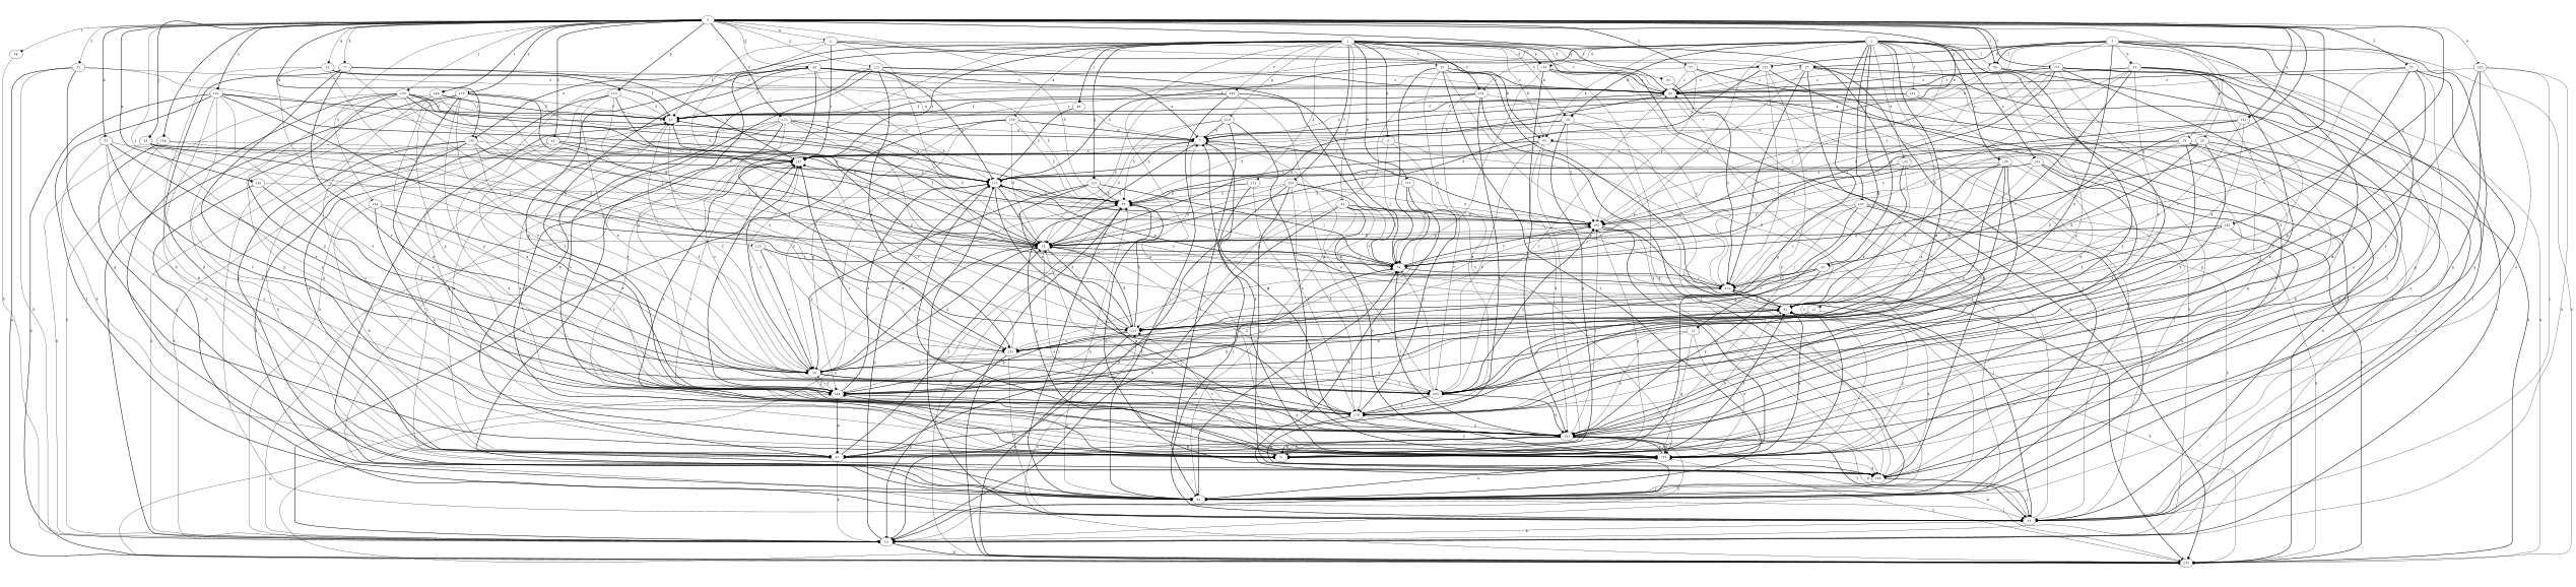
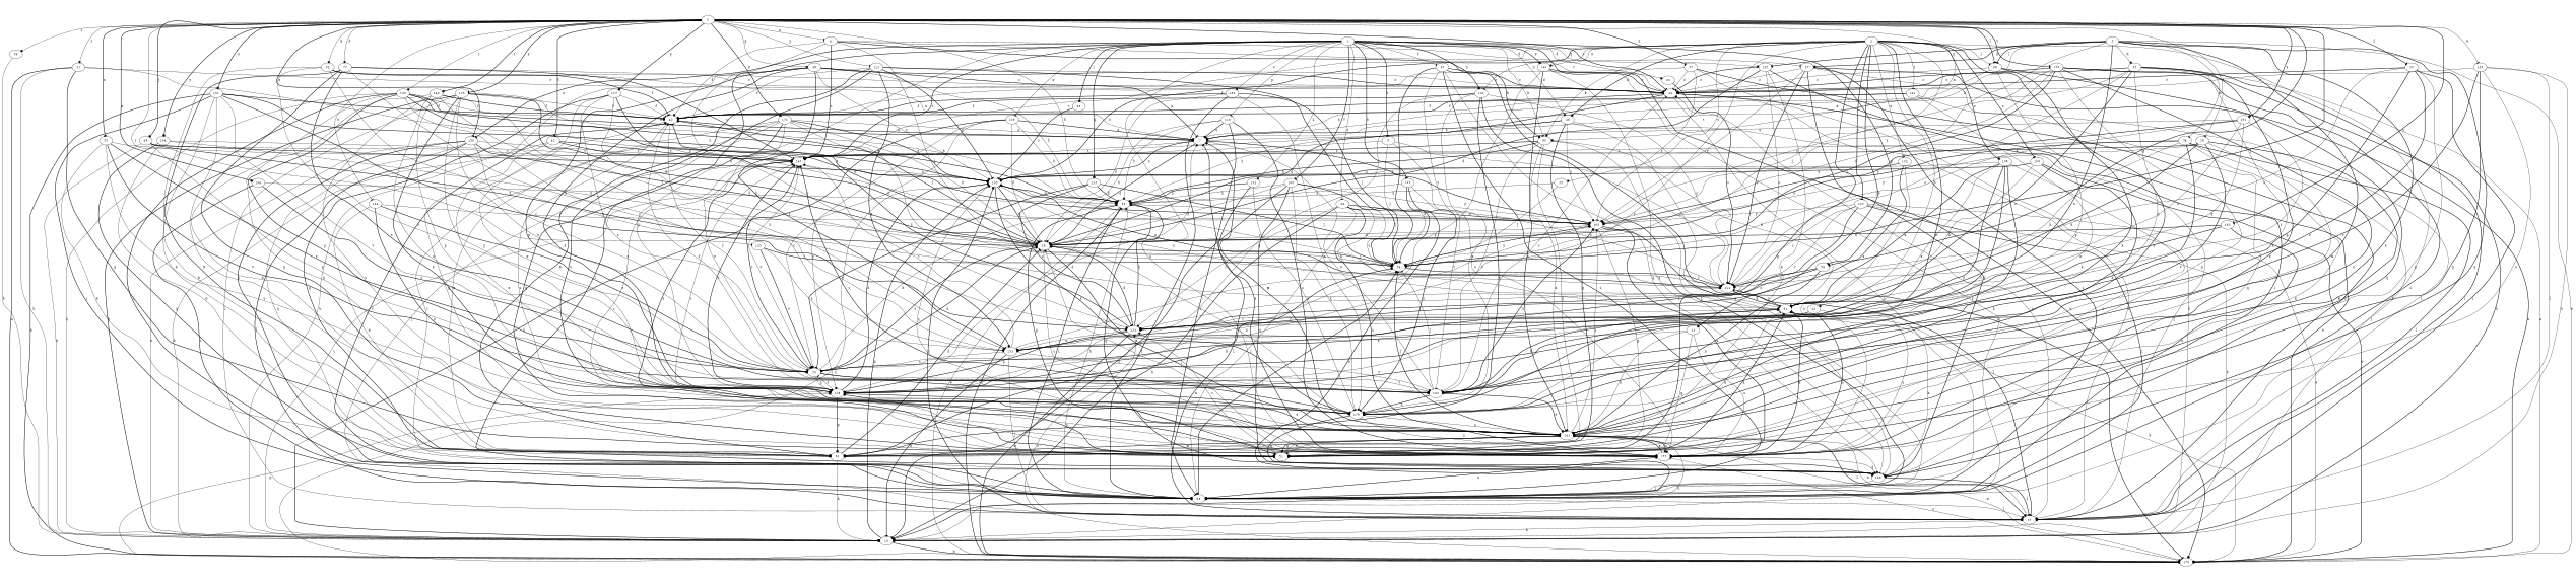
  strict digraph {
    fontname="Courier Prime"
    node [fontname="Courier Prime"]
    edge [arrowhead=dot fontname="Courier Prime" style=solid]
    0
    4
    7
    22
    31
    38
    39
    42
    48
    50
    59
    64
    68
    74
    77
    88
    92
    97
    99
    112
    113
    129
    130
    134
    146
    151
    156
    164
    165
    171
    179
    181
    183
    184
    190
    80
    147
    27
    43
    133
    103
    185
    28
    66
    170
    89
    14
    51
    178
    96
    163
    81
    118
    111
    141
    193
    126
    36
    155
    1
    8
    23
    26
    33
    34
    65
    101
    116
    123
    125
    136
    140
    160
    162
    169
    192
    2
    12
    13
+   35
    102
    106
    107
    108
    131
    3
    93
    94
    0 -> 4 [arrowhead=tee label=a]
-   0 -> 7 [label=a style=bold]
+   0 -> 7 [label=a]
    0 -> 22 [arrowhead=tee label=c style=bold]
    0 -> 31 [label=e]
    0 -> 38 [arrowhead=tee label=f]
    0 -> 39 [arrowhead=tee label=f style=bold]
    0 -> 42 [arrowhead=tee label=f style=bold]
    0 -> 48 [label=g]
    0 -> 50 [arrowhead=tee label=g style=bold]
    0 -> 59 [label=h]
    0 -> 64 [label=i]
    0 -> 68 [label=j style=bold]
    0 -> 74 [label=j style=bold]
    0 -> 77 [label=k]
    0 -> 88 [arrowhead=tee label=l style=bold]
    0 -> 92 [label=m]
    0 -> 97 [arrowhead=tee label=n style=bold]
    0 -> 99 [arrowhead=tee label=n style=bold]
    0 -> 112 [arrowhead=tee label=p]
    0 -> 113 [label=p style=bold]
    0 -> 129 [arrowhead=tee label=r]
    0 -> 130 [label=r]
    0 -> 134 [arrowhead=tee label=s]
    0 -> 146 [label=t style=bold]
    0 -> 151 [label=u style=bold]
    0 -> 156 [arrowhead=tee label=v style=bold]
    0 -> 164 [label=w style=bold]
    0 -> 165 [arrowhead=tee label=w]
    0 -> 171 [label=x style=bold]
    0 -> 179 [arrowhead=tee label=y style=bold]
    0 -> 181 [label=y style=bold]
    0 -> 183 [arrowhead=tee label=y style=bold]
    0 -> 184 [label=y style=bold]
    0 -> 190 [arrowhead=tee label=z style=bold]
    4 -> 22 [arrowhead=tee label=c]
    4 -> 74 [label=j]
    4 -> 80 [label=k style=bold]
    4 -> 147 [label=t style=bold]
    4 -> 27 [arrowhead=tee label=d]
    4 -> 43 [label=f]
    4 -> 133 [label=r]
    7 -> 147 [label=t]
    7 -> 103 [arrowhead=tee label=n style=bold]
    7 -> 185 [arrowhead=tee label=y style=bold]
    7 -> 28 [label=d style=bold]
    22 -> 43 [arrowhead=tee label=f style=bold]
    22 -> 28 [arrowhead=tee label=d style=bold]
    22 -> 66 [label=i]
    22 -> 170 [arrowhead=tee label=w style=bold]
    22 -> 89 [label=l]
    31 -> 22 [arrowhead=tee label=c]
    31 -> 185 [arrowhead=tee label=y]
    31 -> 170 [arrowhead=tee label=w style=bold]
    31 -> 14 [label=b]
    31 -> 51 [arrowhead=tee label=g style=bold]
    38 -> 147 [arrowhead=tee label=t style=bold]
    38 -> 185 [arrowhead=tee label=y]
    38 -> 178 [arrowhead=tee label=x]
    38 -> 96 [label=m style=bold]
    38 -> 163 [label=v style=bold]
    38 -> 81 [arrowhead=tee label=k style=bold]
    39 -> 22 [label=c style=bold]
    39 -> 89 [label=l style=bold]
    39 -> 51 [label=g]
    39 -> 163 [arrowhead=tee label=v style=bold]
    39 -> 118 [arrowhead=tee label=p style=bold]
    39 -> 111 [label=o]
    42 -> 147 [arrowhead=tee label=t style=bold]
    42 -> 28 [label=d style=bold]
    42 -> 14 [label=b]
    42 -> 141 [arrowhead=tee label=s]
    48 -> 7 [arrowhead=tee label=a style=bold]
    48 -> 22 [arrowhead=tee label=c style=bold]
    48 -> 59 [label=h]
    48 -> 103 [label=n]
    48 -> 14 [label=b]
    48 -> 178 [arrowhead=tee label=x style=bold]
    48 -> 118 [arrowhead=tee label=p style=bold]
    48 -> 193 [arrowhead=tee label=z style=bold]
    50 -> 133 [arrowhead=tee label=r style=bold]
    50 -> 111 [arrowhead=tee label=o style=bold]
    50 -> 141 [label=s style=bold]
    59 -> 185 [arrowhead=tee label=y]
    59 -> 66 [label=i style=bold]
    59 -> 170 [label=w]
    59 -> 51 [label=g style=bold]
    59 -> 126 [arrowhead=tee label=q style=bold]
    64 -> 14 [arrowhead=tee label=b]
    68 -> 147 [label=t]
    68 -> 103 [arrowhead=tee label=n style=bold]
    68 -> 28 [arrowhead=tee label=d style=bold]
    68 -> 14 [label=b]
    68 -> 118 [label=p]
    74 -> 185 [label=y style=bold]
    74 -> 111 [label=o style=bold]
    77 -> 22 [arrowhead=tee label=c]
    77 -> 147 [arrowhead=tee label=t style=bold]
    77 -> 51 [label=g style=bold]
    77 -> 96 [label=m style=bold]
    77 -> 163 [label=v style=bold]
    77 -> 81 [arrowhead=tee label=k]
    88 -> 7 [arrowhead=tee label=a]
    88 -> 22 [label=c]
    88 -> 178 [label=x style=bold]
    88 -> 118 [arrowhead=tee label=p]
    88 -> 126 [label=q style=bold]
    92 -> 7 [label=a]
    92 -> 22 [arrowhead=tee label=c]
    92 -> 43 [arrowhead=tee label=f style=bold]
    92 -> 96 [label=m]
    92 -> 193 [arrowhead=tee label=z]
    92 -> 36 [label=e]
    97 -> 22 [arrowhead=tee label=c]
    97 -> 43 [label=f]
    97 -> 185 [arrowhead=tee label=y]
    97 -> 89 [arrowhead=tee label=l style=bold]
    97 -> 14 [label=b]
    99 -> 147 [arrowhead=tee label=t]
    99 -> 96 [label=m]
    99 -> 163 [label=v style=bold]
    99 -> 36 [arrowhead=tee label=e style=bold]
    99 -> 155 [arrowhead=tee label=u]
    112 -> 22 [arrowhead=tee label=c]
    112 -> 74 [arrowhead=tee label=j style=bold]
    112 -> 43 [label=f]
    112 -> 103 [arrowhead=tee label=n style=bold]
    112 -> 96 [label=m style=bold]
    112 -> 193 [label=z style=bold]
    112 -> 155 [arrowhead=tee label=u style=bold]
    113 -> 43 [arrowhead=tee label=f]
    113 -> 28 [label=d style=bold]
    113 -> 178 [label=x]
    113 -> 193 [label=z]
    113 -> 126 [arrowhead=tee label=q style=bold]
    113 -> 36 [label=e]
    129 -> 74 [arrowhead=tee label=j style=bold]
    129 -> 193 [arrowhead=tee label=z]
    129 -> 36 [label=e style=bold]
    130 -> 7 [label=a style=bold]
    130 -> 59 [arrowhead=tee label=h style=bold]
    130 -> 43 [arrowhead=tee label=f]
    130 -> 133 [arrowhead=tee label=r]
    130 -> 185 [arrowhead=tee label=y style=bold]
    130 -> 66 [label=i style=bold]
    130 -> 14 [label=b]
    130 -> 51 [arrowhead=tee label=g]
    130 -> 118 [label=p style=bold]
    134 -> 185 [label=y]
    134 -> 96 [arrowhead=tee label=m]
    134 -> 141 [label=s style=bold]
    134 -> 36 [arrowhead=tee label=e style=bold]
    146 -> 74 [label=j]
    146 -> 43 [arrowhead=tee label=f style=bold]
    146 -> 178 [arrowhead=tee label=x]
    146 -> 96 [label=m]
    146 -> 118 [label=p]
    146 -> 193 [label=z]
    146 -> 155 [arrowhead=tee label=u]
    151 -> 43 [arrowhead=tee label=f style=bold]
    151 -> 133 [label=r style=bold]
    151 -> 103 [label=n style=bold]
    151 -> 66 [arrowhead=tee label=i style=bold]
    151 -> 170 [label=w style=bold]
    151 -> 51 [arrowhead=tee label=g]
    151 -> 96 [label=m]
    151 -> 163 [arrowhead=tee label=v]
    156 -> 22 [label=c style=bold]
    156 -> 74 [label=j style=bold]
    156 -> 185 [label=y]
    156 -> 28 [arrowhead=tee label=d]
    156 -> 66 [label=i style=bold]
    156 -> 14 [arrowhead=tee label=b style=bold]
    156 -> 51 [arrowhead=tee label=g]
    156 -> 155 [arrowhead=tee label=u style=bold]
    164 -> 59 [label=h]
    164 -> 66 [arrowhead=tee label=i style=bold]
    164 -> 36 [label=e style=bold]
    165 -> 22 [arrowhead=tee label=c]
    165 -> 89 [label=l]
    165 -> 14 [label=b]
    165 -> 51 [arrowhead=tee label=g style=bold]
    165 -> 163 [arrowhead=tee label=v style=bold]
    165 -> 155 [arrowhead=tee label=u]
    171 -> 7 [label=a]
    171 -> 103 [arrowhead=tee label=n style=bold]
    171 -> 28 [arrowhead=tee label=d]
    171 -> 66 [arrowhead=tee label=i]
    171 -> 89 [label=l]
    171 -> 51 [label=g style=bold]
    171 -> 96 [arrowhead=tee label=m]
    171 -> 163 [label=v]
    171 -> 111 [arrowhead=tee label=o]
    179 -> 59 [label=h]
    179 -> 43 [arrowhead=tee label=f]
    179 -> 28 [label=d style=bold]
    179 -> 89 [arrowhead=tee label=l]
    179 -> 14 [label=b style=bold]
    179 -> 118 [arrowhead=tee label=p]
    179 -> 141 [arrowhead=tee label=s style=bold]
    179 -> 36 [arrowhead=tee label=e]
    181 -> 7 [label=a]
    181 -> 74 [label=j]
    181 -> 133 [arrowhead=tee label=r]
    181 -> 185 [label=y style=bold]
    181 -> 81 [arrowhead=tee label=k]
    181 -> 111 [label=o]
    183 -> 28 [label=d style=bold]
    183 -> 81 [label=k style=bold]
    183 -> 155 [label=u style=bold]
    184 -> 147 [label=t]
    184 -> 28 [label=d]
    184 -> 96 [label=m]
    184 -> 126 [label=q style=bold]
    190 -> 147 [arrowhead=tee label=t]
    190 -> 28 [arrowhead=tee label=d style=bold]
    190 -> 66 [arrowhead=tee label=i style=bold]
    190 -> 89 [arrowhead=tee label=l style=bold]
    190 -> 14 [label=b]
    190 -> 126 [arrowhead=tee label=q]
    190 -> 36 [label=e]
    80 -> 59 [label=h style=bold]
    80 -> 147 [arrowhead=tee label=t style=bold]
    80 -> 66 [arrowhead=tee label=i]
    80 -> 51 [label=g]
    80 -> 163 [arrowhead=tee label=v]
    80 -> 81 [arrowhead=tee label=k]
    80 -> 141 [label=s]
    147 -> 103 [label=n]
    147 -> 141 [arrowhead=tee label=s style=bold]
    147 -> 36 [label=e]
    27 -> 22 [label=c]
    27 -> 185 [label=y]
    27 -> 66 [label=i style=bold]
    27 -> 170 [label=w style=bold]
    27 -> 89 [arrowhead=tee label=l]
    27 -> 111 [arrowhead=tee label=o style=bold]
    27 -> 126 [label=q style=bold]
+   43 -> 7 [label=a style=bold]
    43 -> 51 [arrowhead=tee label=g]
    43 -> 155 [arrowhead=tee label=u]
    133 -> 59 [label=h style=bold]
    133 -> 43 [arrowhead=tee label=f style=bold]
    133 -> 28 [label=d style=bold]
    133 -> 170 [arrowhead=tee label=w style=bold]
    133 -> 118 [label=p style=bold]
    133 -> 193 [arrowhead=tee label=z]
    103 -> 59 [label=h style=bold]
    103 -> 28 [label=d style=bold]
    103 -> 178 [arrowhead=tee label=x style=bold]
    103 -> 111 [label=o]
    185 -> 28 [label=d]
    185 -> 89 [arrowhead=tee label=l style=bold]
    185 -> 51 [arrowhead=tee label=g]
    185 -> 155 [label=u style=bold]
    28 -> 74 [arrowhead=tee label=j style=bold]
    28 -> 43 [label=f style=bold]
    28 -> 178 [arrowhead=tee label=x]
    28 -> 141 [label=s style=bold]
    28 -> 36 [label=e style=bold]
    28 -> 155 [label=u]
    66 -> 59 [label=h]
    66 -> 74 [label=j style=bold]
    66 -> 43 [label=f style=bold]
    66 -> 89 [label=l]
    66 -> 155 [label=u style=bold]
    170 -> 59 [arrowhead=tee label=h style=bold]
    170 -> 133 [label=r]
    170 -> 103 [arrowhead=tee label=n]
    170 -> 81 [label=k]
    170 -> 118 [label=p]
    170 -> 155 [arrowhead=tee label=u]
    89 -> 22 [label=c]
    89 -> 103 [label=n style=bold]
    89 -> 14 [label=b]
    89 -> 141 [arrowhead=tee label=s]
    14 -> 147 [arrowhead=tee label=t]
    14 -> 103 [arrowhead=tee label=n style=bold]
    14 -> 170 [label=w style=bold]
    51 -> 147 [label=t]
    51 -> 133 [label=r]
    51 -> 81 [label=k style=bold]
    51 -> 118 [label=p style=bold]
    51 -> 141 [label=s]
    178 -> 147 [label=t style=bold]
    178 -> 141 [arrowhead=tee label=s]
    178 -> 126 [arrowhead=tee label=q style=bold]
    178 -> 155 [arrowhead=tee label=u]
    96 -> 74 [label=j style=bold]
    96 -> 28 [arrowhead=tee label=d style=bold]
    96 -> 14 [label=b]
    96 -> 81 [arrowhead=tee label=k]
    163 -> 7 [arrowhead=tee label=a]
    163 -> 22 [arrowhead=tee label=c]
    163 -> 74 [arrowhead=tee label=j]
    163 -> 43 [label=f]
    163 -> 185 [label=y style=bold]
    163 -> 178 [label=x style=bold]
    163 -> 81 [label=k style=bold]
    163 -> 141 [label=s style=bold]
    81 -> 133 [arrowhead=tee label=r]
    81 -> 103 [arrowhead=tee label=n]
    81 -> 111 [arrowhead=tee label=o style=bold]
    81 -> 155 [arrowhead=tee label=u style=bold]
    118 -> 7 [label=a]
    118 -> 147 [label=t style=bold]
    118 -> 103 [arrowhead=tee label=n style=bold]
    118 -> 96 [label=m style=bold]
    118 -> 81 [label=k style=bold]
    118 -> 141 [arrowhead=tee label=s style=bold]
    118 -> 36 [arrowhead=tee label=e]
    111 -> 103 [label=n style=bold]
    111 -> 81 [arrowhead=tee label=k style=bold]
    141 -> 7 [label=a style=bold]
    141 -> 74 [arrowhead=tee label=j style=bold]
    141 -> 147 [label=t]
    141 -> 185 [label=y]
    141 -> 170 [label=w]
    141 -> 89 [label=l style=bold]
    141 -> 14 [arrowhead=tee label=b]
    141 -> 51 [label=g style=bold]
    141 -> 96 [arrowhead=tee label=m style=bold]
    141 -> 155 [label=u style=bold]
    193 -> 147 [label=t]
    193 -> 185 [label=y]
    193 -> 89 [label=l]
    193 -> 14 [arrowhead=tee label=b style=bold]
    193 -> 163 [label=v]
    193 -> 36 [label=e]
    126 -> 66 [label=i]
    126 -> 89 [arrowhead=tee label=l style=bold]
    126 -> 81 [label=k]
    36 -> 59 [label=h]
    36 -> 147 [arrowhead=tee label=t style=bold]
    36 -> 43 [arrowhead=tee label=f]
    36 -> 28 [label=d style=bold]
    36 -> 178 [label=x style=bold]
    36 -> 163 [arrowhead=tee label=v]
    36 -> 118 [arrowhead=tee label=p]
    155 -> 7 [arrowhead=tee label=a style=bold]
-   155 -> 103 [label=n style=bold]
+   155 -> 103 [label=n]
    155 -> 28 [label=d]
    155 -> 81 [arrowhead=tee label=k style=bold]
    155 -> 141 [label=s style=bold]
    155 -> 126 [label=q]
    1 -> 50 [arrowhead=tee label=g style=bold]
    1 -> 190 [arrowhead=tee label=z style=bold]
    1 -> 80 [arrowhead=tee label=k]
    1 -> 147 [arrowhead=tee label=t style=bold]
    1 -> 66 [arrowhead=tee label=i style=bold]
    1 -> 170 [label=w style=bold]
    1 -> 118 [label=p]
    1 -> 155 [label=u]
    1 -> 8 [arrowhead=tee label=b style=bold]
    1 -> 23 [label=d]
    1 -> 26 [label=d]
    1 -> 33 [arrowhead=tee label=e]
    1 -> 34 [arrowhead=tee label=e]
    1 -> 65 [label=i style=bold]
    1 -> 101 [label=n style=bold]
    1 -> 116 [arrowhead=tee label=p]
    1 -> 123 [label=q style=bold]
    1 -> 125 [label=q]
    1 -> 136 [arrowhead=tee label=s]
    1 -> 140 [label=s style=bold]
    1 -> 160 [arrowhead=tee label=v style=bold]
    1 -> 162 [label=v]
    1 -> 169 [arrowhead=tee label=w style=bold]
    1 -> 192 [label=z]
    8 -> 74 [arrowhead=tee label=j]
    8 -> 147 [arrowhead=tee label=t]
    8 -> 163 [arrowhead=tee label=v]
    8 -> 111 [arrowhead=tee label=o]
    23 -> 111 [label=o style=bold]
    26 -> 7 [label=a style=bold]
    26 -> 59 [label=h]
    26 -> 185 [label=y]
    26 -> 89 [arrowhead=tee label=l]
    26 -> 51 [label=g style=bold]
    26 -> 126 [arrowhead=tee label=q]
    33 -> 22 [label=c style=bold]
    33 -> 74 [label=j style=bold]
    33 -> 66 [label=i style=bold]
    33 -> 170 [arrowhead=tee label=w style=bold]
    33 -> 126 [label=q]
    33 -> 155 [label=u]
    34 -> 133 [label=r]
    34 -> 185 [arrowhead=tee label=y style=bold]
    34 -> 66 [label=i]
    34 -> 14 [arrowhead=tee label=b style=bold]
    34 -> 81 [arrowhead=tee label=k]
    34 -> 111 [arrowhead=tee label=o]
    34 -> 155 [label=u style=bold]
    65 -> 103 [arrowhead=tee label=n style=bold]
    101 -> 43 [arrowhead=tee label=f style=bold]
    101 -> 66 [arrowhead=tee label=i style=bold]
    101 -> 178 [arrowhead=tee label=x]
    101 -> 96 [label=m style=bold]
    101 -> 118 [label=p]
    101 -> 111 [arrowhead=tee label=o]
    116 -> 7 [arrowhead=tee label=a style=bold]
    116 -> 59 [label=h]
    116 -> 28 [label=d]
    116 -> 66 [arrowhead=tee label=i style=bold]
    116 -> 155 [label=u style=bold]
    123 -> 59 [arrowhead=tee label=h style=bold]
    123 -> 74 [label=j style=bold]
    123 -> 133 [arrowhead=tee label=r style=bold]
    123 -> 36 [arrowhead=tee label=e style=bold]
    125 -> 22 [arrowhead=tee label=c style=bold]
    125 -> 28 [arrowhead=tee label=d style=bold]
    125 -> 66 [label=i style=bold]
    125 -> 96 [label=m]
    125 -> 111 [arrowhead=tee label=o]
    136 -> 7 [arrowhead=tee label=a style=bold]
    136 -> 59 [label=h]
    136 -> 28 [arrowhead=tee label=d]
    136 -> 14 [label=b style=bold]
    136 -> 118 [label=p]
    136 -> 36 [label=e]
    140 -> 22 [arrowhead=tee label=c style=bold]
    140 -> 14 [label=b]
    140 -> 118 [arrowhead=tee label=p]
    140 -> 141 [arrowhead=tee label=s style=bold]
    140 -> 126 [arrowhead=tee label=q]
    160 -> 59 [arrowhead=tee label=h]
    160 -> 74 [label=j style=bold]
    160 -> 185 [label=y]
    160 -> 28 [arrowhead=tee label=d]
    160 -> 14 [arrowhead=tee label=b style=bold]
    160 -> 178 [arrowhead=tee label=x]
    160 -> 126 [label=q style=bold]
    162 -> 74 [label=j style=bold]
    162 -> 43 [label=f style=bold]
    162 -> 28 [arrowhead=tee label=d]
    162 -> 66 [arrowhead=tee label=i style=bold]
    162 -> 178 [label=x]
    169 -> 59 [label=h]
    169 -> 14 [label=b style=bold]
    169 -> 178 [arrowhead=tee label=x style=bold]
    169 -> 111 [arrowhead=tee label=o]
    192 -> 59 [arrowhead=tee label=h style=bold]
    192 -> 89 [label=l style=bold]
    192 -> 178 [arrowhead=tee label=x]
    2 -> 74 [arrowhead=tee label=j]
    2 -> 88 [arrowhead=tee label=l]
    2 -> 80 [label=k]
    2 -> 147 [arrowhead=tee label=t]
    2 -> 103 [arrowhead=tee label=n style=bold]
    2 -> 14 [label=b]
    2 -> 51 [arrowhead=tee label=g style=bold]
    2 -> 178 [arrowhead=tee label=x style=bold]
    2 -> 141 [arrowhead=tee label=s style=bold]
    2 -> 36 [label=e]
    2 -> 26 [label=d style=bold]
    2 -> 101 [arrowhead=tee label=n]
    2 -> 140 [label=s]
    2 -> 12 [label=b]
    2 -> 13 [label=b style=bold]
+   2 -> 35 [label=e]
    2 -> 102 [arrowhead=tee label=n]
    2 -> 106 [arrowhead=tee label=o style=bold]
    2 -> 107 [arrowhead=tee label=o style=bold]
    2 -> 108 [label=o style=bold]
    2 -> 131 [arrowhead=tee label=r]
    12 -> 133 [label=r style=bold]
    12 -> 155 [arrowhead=tee label=u]
    13 -> 51 [label=g]
    13 -> 141 [label=s]
    13 -> 193 [arrowhead=tee label=z]
    13 -> 155 [arrowhead=tee label=u]
+   35 -> 59 [arrowhead=tee label=h]
+   35 -> 74 [label=j]
    102 -> 103 [arrowhead=tee label=n style=bold]
    102 -> 193 [label=z style=bold]
    102 -> 155 [label=u]
    106 -> 103 [arrowhead=tee label=n style=bold]
    106 -> 170 [label=w style=bold]
    106 -> 81 [arrowhead=tee label=k]
    106 -> 141 [arrowhead=tee label=s style=bold]
    107 -> 133 [label=r]
    107 -> 185 [label=y]
    107 -> 66 [arrowhead=tee label=i style=bold]
    107 -> 170 [label=w]
    107 -> 14 [arrowhead=tee label=b]
    107 -> 111 [arrowhead=tee label=o]
    107 -> 36 [arrowhead=tee label=e style=bold]
    108 -> 103 [label=n]
    108 -> 163 [arrowhead=tee label=v style=bold]
    108 -> 81 [arrowhead=tee label=k style=bold]
    108 -> 118 [label=p style=bold]
    108 -> 141 [arrowhead=tee label=s style=bold]
    108 -> 193 [arrowhead=tee label=z]
    108 -> 155 [arrowhead=tee label=u]
    131 -> 7 [arrowhead=tee label=a]
    131 -> 43 [arrowhead=tee label=f style=bold]
    131 -> 178 [arrowhead=tee label=x]
    131 -> 126 [arrowhead=tee label=q]
    3 -> 88 [arrowhead=tee label=l style=bold]
    3 -> 80 [label=k]
    3 -> 27 [label=d style=bold]
    3 -> 185 [arrowhead=tee label=y]
    3 -> 170 [label=w]
    3 -> 96 [label=m style=bold]
    3 -> 141 [arrowhead=tee label=s style=bold]
    3 -> 193 [label=z style=bold]
    3 -> 126 [label=q style=bold]
    3 -> 125 [arrowhead=tee label=q style=bold]
    3 -> 93 [label=m]
    3 -> 94 [arrowhead=tee label=m]
    93 -> 22 [label=c style=bold]
    93 -> 147 [label=t]
    93 -> 133 [label=r style=bold]
    93 -> 170 [label=w]
    93 -> 89 [label=l style=bold]
    93 -> 178 [label=x]
    93 -> 111 [label=o]
    93 -> 141 [arrowhead=tee label=s style=bold]
    93 -> 193 [label=z]
    94 -> 147 [arrowhead=tee label=t]
    94 -> 28 [arrowhead=tee label=d style=bold]
    94 -> 66 [arrowhead=tee label=i]
    94 -> 89 [arrowhead=tee label=l style=bold]
    94 -> 178 [arrowhead=tee label=x style=bold]
    94 -> 96 [label=m]
    94 -> 81 [arrowhead=tee label=k]
  }
